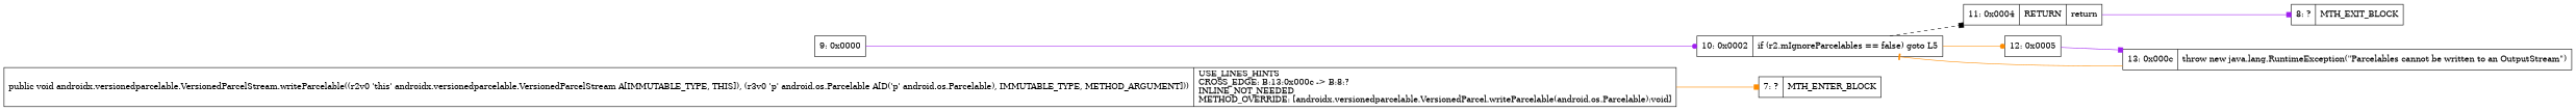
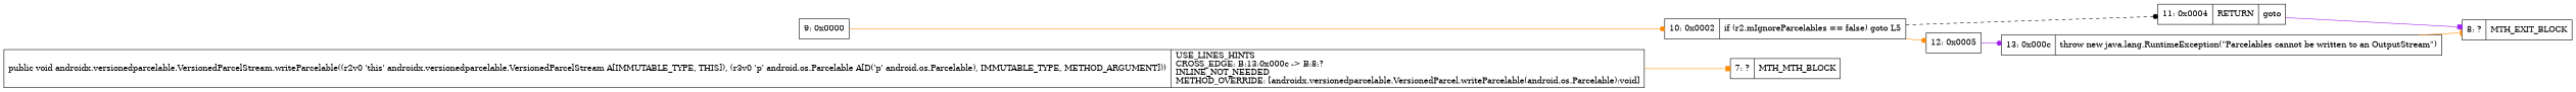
  digraph {
    rankdir=LR
    node [shape=record]
    edge [arrowhead=box color=darkorange]
-   n1 [label="{7\:\ ?|MTH_ENTER_BLOCK\l}"]
+   n1 [label="{7\:\ ?|MTH_MTH_BLOCK\l}"]
    n2 [label="{9\:\ 0x0000}"]
    n3 [label="{10\:\ 0x0002|if (r2.mIgnoreParcelables == false) goto L5\l}"]
-   n4 [label="{11\:\ 0x0004|RETURN\l|return\l}"]
+   n4 [label="{11\:\ 0x0004|RETURN\l|goto\l}"]
    n5 [label="{12\:\ 0x0005}"]
    n6 [label="{8\:\ ?|MTH_EXIT_BLOCK\l}"]
    n7 [label="{13\:\ 0x000c|throw new java.lang.RuntimeException(\"Parcelables cannot be written to an OutputStream\")\l}"]
    n8 [label="{public void androidx.versionedparcelable.VersionedParcelStream.writeParcelable((r2v0 'this' androidx.versionedparcelable.VersionedParcelStream A[IMMUTABLE_TYPE, THIS]), (r3v0 'p' android.os.Parcelable A[D('p' android.os.Parcelable), IMMUTABLE_TYPE, METHOD_ARGUMENT]))  | USE_LINES_HINTS\lCROSS_EDGE: B:13:0x000c \-\> B:8:?\lINLINE_NOT_NEEDED\lMETHOD_OVERRIDE: [androidx.versionedparcelable.VersionedParcel.writeParcelable(android.os.Parcelable):void]\l}"]
-   n2 -> n3 [arrowhead=dot color=purple]
-   n3 -> n4 [color=black style=dashed]
+   n2 -> n3 [arrowhead=dot]
+   n3 -> n4 [arrowhead=dot color=black style=dashed]
    n3 -> n5 [arrowhead=dot]
    n4 -> n6 [color=purple]
-   n5 -> n7 [color=purple]
-   n7 -> n3 [arrowhead=tee]
+   n5 -> n7 [arrowhead=dot color=purple]
+   n7 -> n6 [arrowhead=tee]
    n8 -> n1
  }
